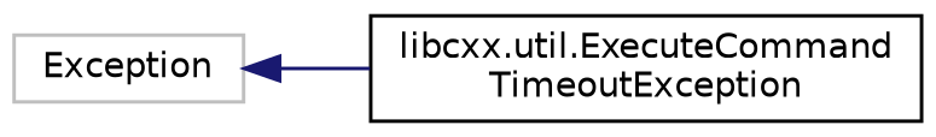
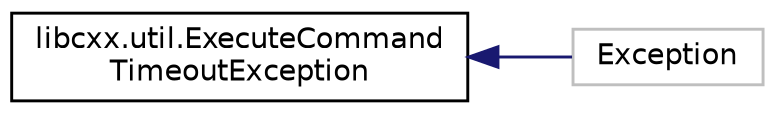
  digraph {
    rankdir=LR
    node [fillcolor=white fontname=Helvetica fontsize=10 shape=record style=filled]
    n1 [color=grey75 height=0.2 label=Exception width=0.4]
    n2 [color=black height=0.2 label="libcxx.util.ExecuteCommand\lTimeoutException" width=0.4]
-   n1 -> n2 [color=midnightblue dir=back fontname=Helvetica fontsize=10 labelfontname=Helvetica labelfontsize=10 style=solid]
+   n2 -> n1 [color=midnightblue dir=back fontname=Helvetica fontsize=10 labelfontname=Helvetica labelfontsize=10 style=solid]
  }
